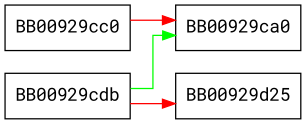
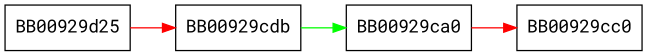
  digraph {
    fontname="Roboto Mono"
    rankdir=LR
    splines=ortho
    node [fontname="Roboto Mono" shape=box]
    edge [color=red fontname="Roboto Mono"]
    BB00929ca0
    BB00929cc0
    BB00929cdb
    BB00929d25
-   BB00929cc0 -> BB00929ca0
+   BB00929ca0 -> BB00929cc0
    BB00929cdb -> BB00929ca0 [color=green]
-   BB00929cdb -> BB00929d25
+   BB00929d25 -> BB00929cdb
  }
